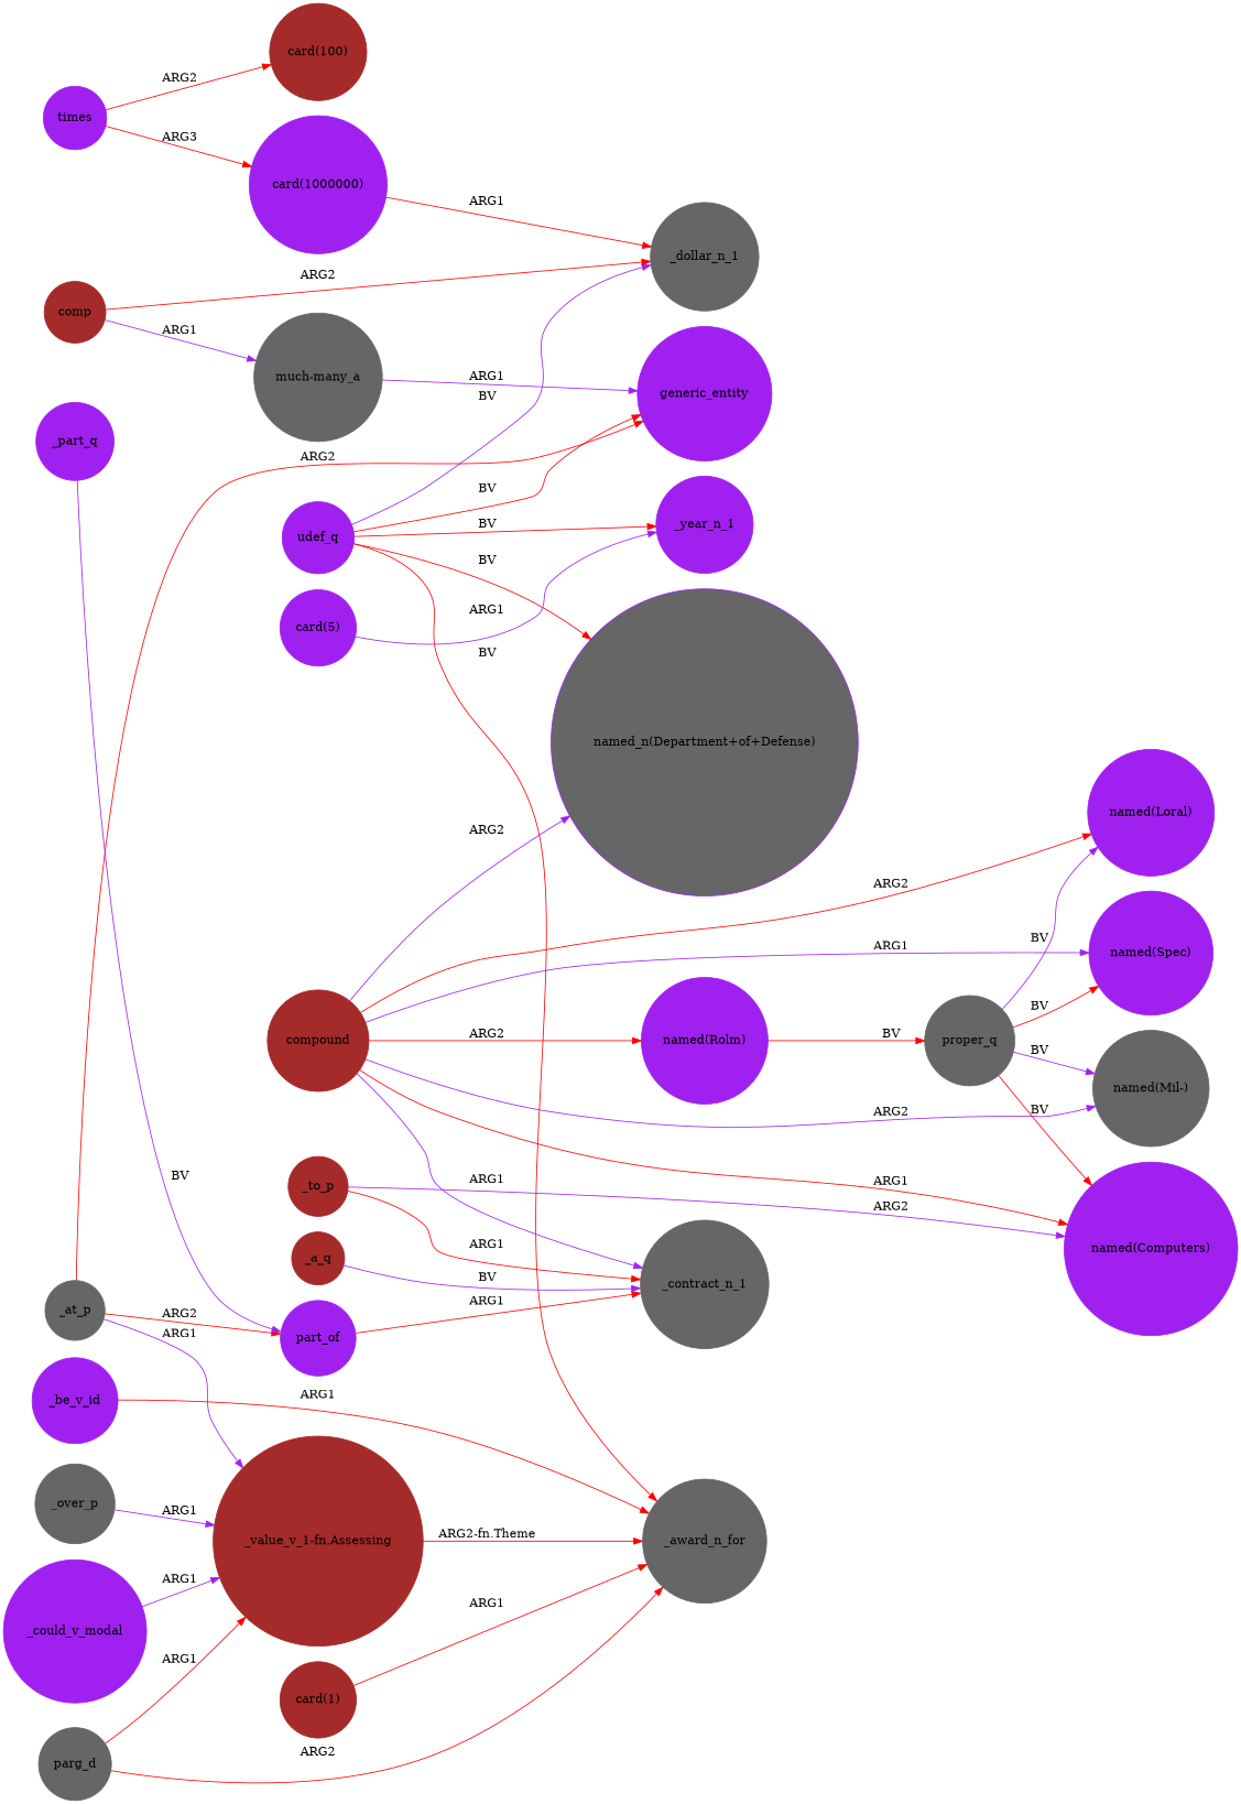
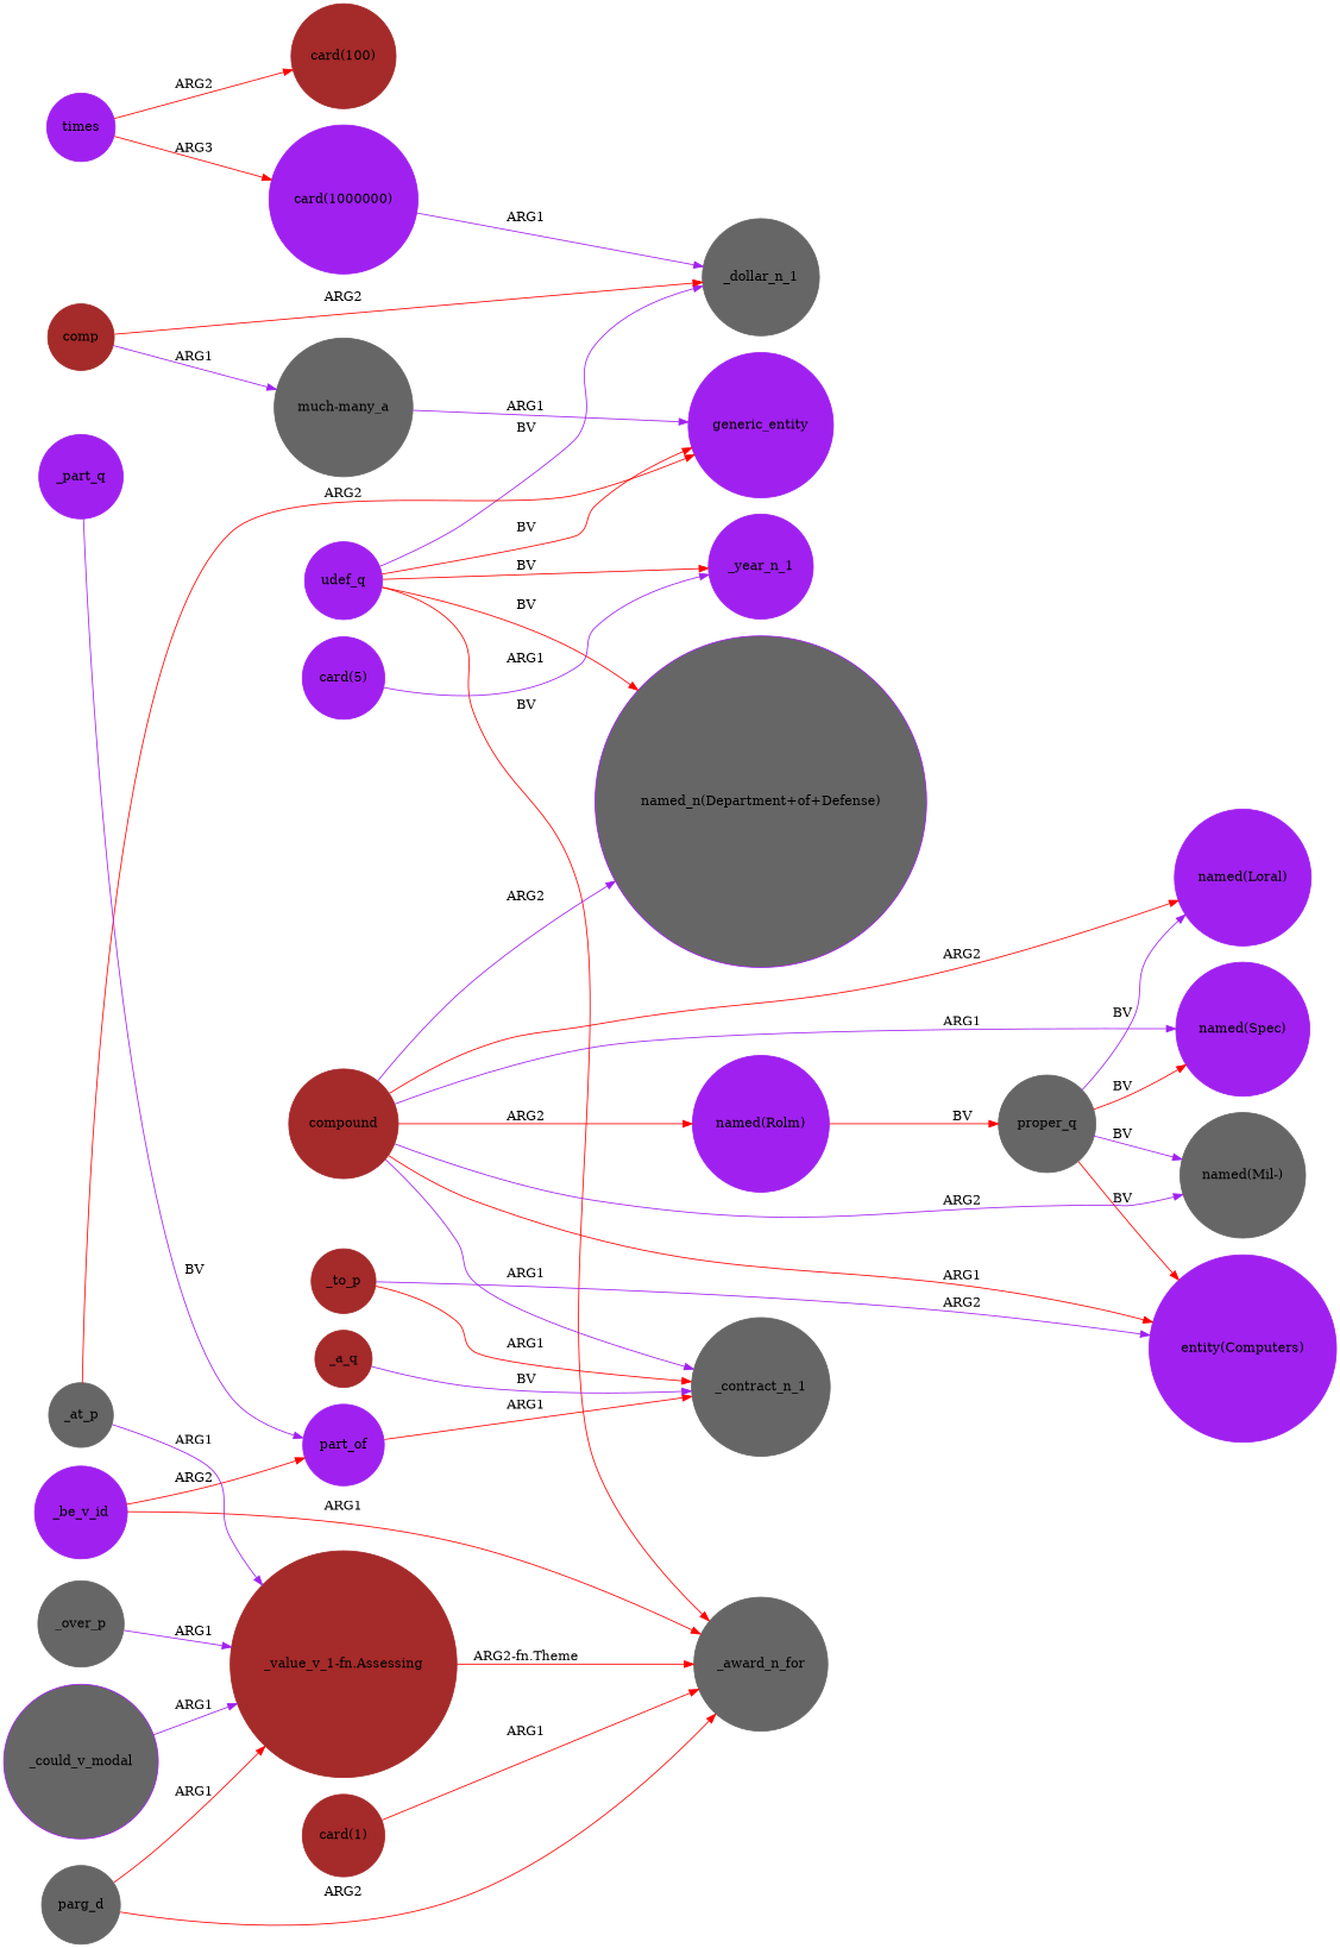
  digraph {
    rankdir=LR
    node [color=purple shape=circle style=filled]
    edge [color=red]
    _dollar_n_1 [color=gray40]
    "card(1000000)"
    _contract_n_1 [color=gray40]
    part_of
    _be_v_id
    _award_n_for [color=gray40]
    udef_q
    generic_entity
    _year_n_1
    "named_n(Department+of+Defense)" [fillcolor=gray40]
    times
    "card(100)" [color=brown]
    proper_q [color=gray40]
    "named(Mil-)" [color=gray40]
-   "named(Computers)"
+   "named(Computers)" [label="entity(Computers)"]
    "named(Spec)"
    "named(Loral)"
    "named(Rolm)"
    "card(5)"
    _at_p [color=gray40]
    "_value_v_1-fn.Assessing" [color=brown]
    compound [color=brown]
    "much-many_a" [color=gray40]
    _to_p [color=brown]
    "card(1)" [color=brown]
    _a_q [color=brown]
    _part_q
-   _could_v_modal
+   _could_v_modal [fillcolor=gray40]
    comp [color=brown]
    parg_d [color=gray40]
    _over_p [color=gray40]
-   "card(1000000)" -> _dollar_n_1 [label=ARG1]
+   "card(1000000)" -> _dollar_n_1 [color=purple label=ARG1]
    part_of -> _contract_n_1 [label=ARG1]
-   _at_p -> part_of [label=ARG2]
+   _be_v_id -> part_of [label=ARG2]
    _be_v_id -> _award_n_for [label=ARG1]
    udef_q -> _dollar_n_1 [color=purple label=BV]
    udef_q -> _award_n_for [label=BV]
    udef_q -> generic_entity [label=BV]
    udef_q -> _year_n_1 [label=BV]
    udef_q -> "named_n(Department+of+Defense)" [label=BV]
    times -> "card(1000000)" [label=ARG3]
    times -> "card(100)" [label=ARG2]
    proper_q -> "named(Mil-)" [color=purple label=BV]
    proper_q -> "named(Computers)" [label=BV]
    proper_q -> "named(Spec)" [label=BV]
    proper_q -> "named(Loral)" [color=purple label=BV]
    "named(Rolm)" -> proper_q [label=BV]
    "card(5)" -> _year_n_1 [color=purple label=ARG1]
    _at_p -> generic_entity [label=ARG2]
    _at_p -> "_value_v_1-fn.Assessing" [color=purple label=ARG1]
    "_value_v_1-fn.Assessing" -> _award_n_for [label="ARG2-fn.Theme"]
    compound -> _contract_n_1 [color=purple label=ARG1]
    compound -> "named_n(Department+of+Defense)" [color=purple label=ARG2]
    compound -> "named(Mil-)" [color=purple label=ARG2]
    compound -> "named(Computers)" [label=ARG1]
    compound -> "named(Spec)" [color=purple label=ARG1]
    compound -> "named(Loral)" [label=ARG2]
    compound -> "named(Rolm)" [label=ARG2]
    "much-many_a" -> generic_entity [color=purple label=ARG1]
    _to_p -> _contract_n_1 [label=ARG1]
    _to_p -> "named(Computers)" [color=purple label=ARG2]
    "card(1)" -> _award_n_for [label=ARG1]
    _a_q -> _contract_n_1 [color=purple label=BV]
    _part_q -> part_of [color=purple label=BV]
    _could_v_modal -> "_value_v_1-fn.Assessing" [color=purple label=ARG1]
    comp -> _dollar_n_1 [label=ARG2]
    comp -> "much-many_a" [color=purple label=ARG1]
    parg_d -> _award_n_for [label=ARG2]
    parg_d -> "_value_v_1-fn.Assessing" [label=ARG1]
    _over_p -> "_value_v_1-fn.Assessing" [color=purple label=ARG1]
  }
